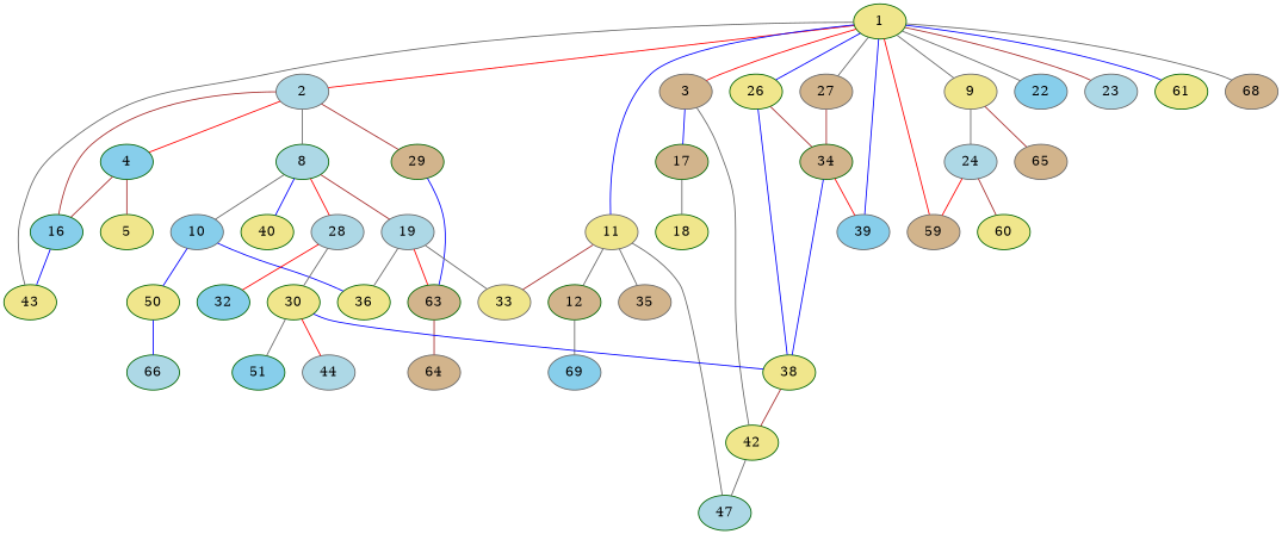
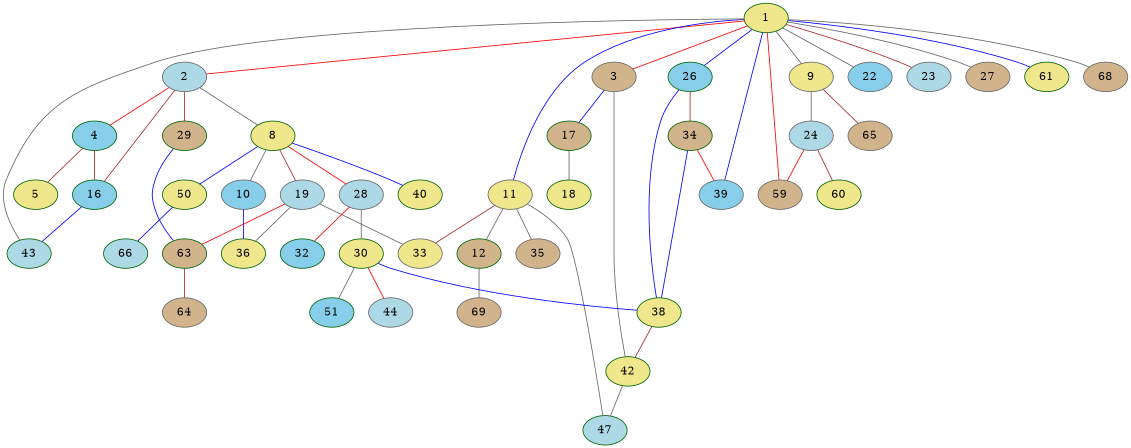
  graph {
    node [color=darkgreen fillcolor=khaki style=filled]
    edge [color=gray40]
    1 [super="+6"]
    2 [color=gray40 fillcolor=lightblue]
    3 [color=gray40 fillcolor=tan]
    9 [color=gray40 super="+37+15"]
    11 [color=gray40]
    22 [color=gray40 fillcolor=skyblue super="+72+73"]
    23 [color=gray40 fillcolor=lightblue]
-   26
+   26 [fillcolor=skyblue]
    27 [color=gray40 fillcolor=tan super="+49+48"]
    39 [color=gray40 fillcolor=skyblue]
-   43
+   43 [fillcolor=lightblue]
    59 [color=gray40 fillcolor=tan]
    61
    68 [color=gray40 fillcolor=tan]
    4 [fillcolor=skyblue]
-   8 [fillcolor=lightblue]
+   8
    16 [fillcolor=skyblue super="+46+55"]
    29 [fillcolor=tan]
    17 [fillcolor=tan super="+54"]
    42 [super="+71"]
    24 [color=gray40 fillcolor=lightblue]
    65 [color=gray40 fillcolor=tan]
    12 [fillcolor=tan]
    33 [color=gray40 super="+41"]
    35 [color=gray40 fillcolor=tan]
    47 [fillcolor=lightblue]
    34 [fillcolor=tan super="+53+67+62"]
    38 [super="+52"]
    5 [super="+20+57"]
    10 [color=gray40 fillcolor=skyblue super="+21+14"]
    19 [color=gray40 fillcolor=lightblue super="+58"]
    28 [color=gray40 fillcolor=lightblue]
    40
    50
    63 [fillcolor=tan]
    18 [super="+31+25+45"]
    36
    30
    32 [fillcolor=skyblue]
    66 [fillcolor=lightblue]
    60
-   69 [color=gray40 fillcolor=skyblue]
+   69 [color=gray40 fillcolor=tan]
    64 [color=gray40 fillcolor=tan]
    44 [color=gray40 fillcolor=lightblue super="+56"]
    51 [fillcolor=skyblue]
    1 -- 2 [color=red]
    1 -- 3 [color=red]
    1 -- 9
    1 -- 11 [color=blue]
    1 -- 22
    1 -- 23 [color=brown]
    1 -- 26 [color=blue]
    1 -- 27
    1 -- 39 [color=blue]
    1 -- 43
    1 -- 59 [color=red]
    1 -- 61 [color=blue]
    1 -- 68
    2 -- 4 [color=red]
    2 -- 8
    2 -- 16 [color=brown]
    2 -- 29 [color=brown]
    3 -- 17 [color=blue]
    3 -- 42
    9 -- 24
    9 -- 65 [color=brown]
    11 -- 12
    11 -- 33 [color=brown]
    11 -- 35
    11 -- 47
    26 -- 34 [color=brown]
    26 -- 38 [color=blue]
-   27 -- 34 [color=brown]
    4 -- 16 [color=brown]
    4 -- 5 [color=brown]
    8 -- 10
    8 -- 19 [color=brown]
    8 -- 28 [color=red]
    8 -- 40 [color=blue]
-   10 -- 50 [color=blue]
+   8 -- 50 [color=blue]
    16 -- 43 [color=blue]
    29 -- 63 [color=blue]
    17 -- 18
    42 -- 47
    24 -- 59 [color=red]
    24 -- 60 [color=brown]
    12 -- 69
    34 -- 39 [color=red]
    34 -- 38 [color=blue]
    38 -- 42 [color=brown]
    10 -- 36 [color=blue]
    19 -- 33
    19 -- 63 [color=red]
    19 -- 36
    28 -- 30
    28 -- 32 [color=red]
    50 -- 66 [color=blue]
    63 -- 64 [color=brown]
    30 -- 38 [color=blue]
    30 -- 44 [color=red]
    30 -- 51
  }
